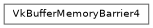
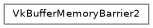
  digraph {
    rankdir=TB
-   n1 [color=grey40 fillcolor=white fontname=Helvetica fontsize=10 height=0.2 label=VkBufferMemoryBarrier4 shape=box style=filled width=0.4]
+   n1 [color=grey40 fillcolor=white fontname=Helvetica fontsize=10 height=0.2 label=VkBufferMemoryBarrier2 shape=box style=filled width=0.4]
  }
